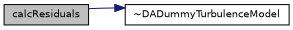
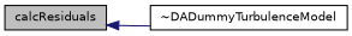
  digraph {
    rankdir=LR
    node [color=black fontname=Helvetica fontsize=10 shape=record]
    n1 [fillcolor=grey75 fontcolor=black height=0.2 label=calcResiduals style=filled width=0.4]
    n2 [height=0.2 label="~DADummyTurbulenceModel" width=0.4]
-   n2 -> n1 [color=midnightblue dir=back fontname=Helvetica fontsize=10 labelfontname=Helvetica labelfontsize=10 style=solid]
+   n1 -> n2 [color=midnightblue dir=back fontname=Helvetica fontsize=10 labelfontname=Helvetica labelfontsize=10 style=solid]
  }
